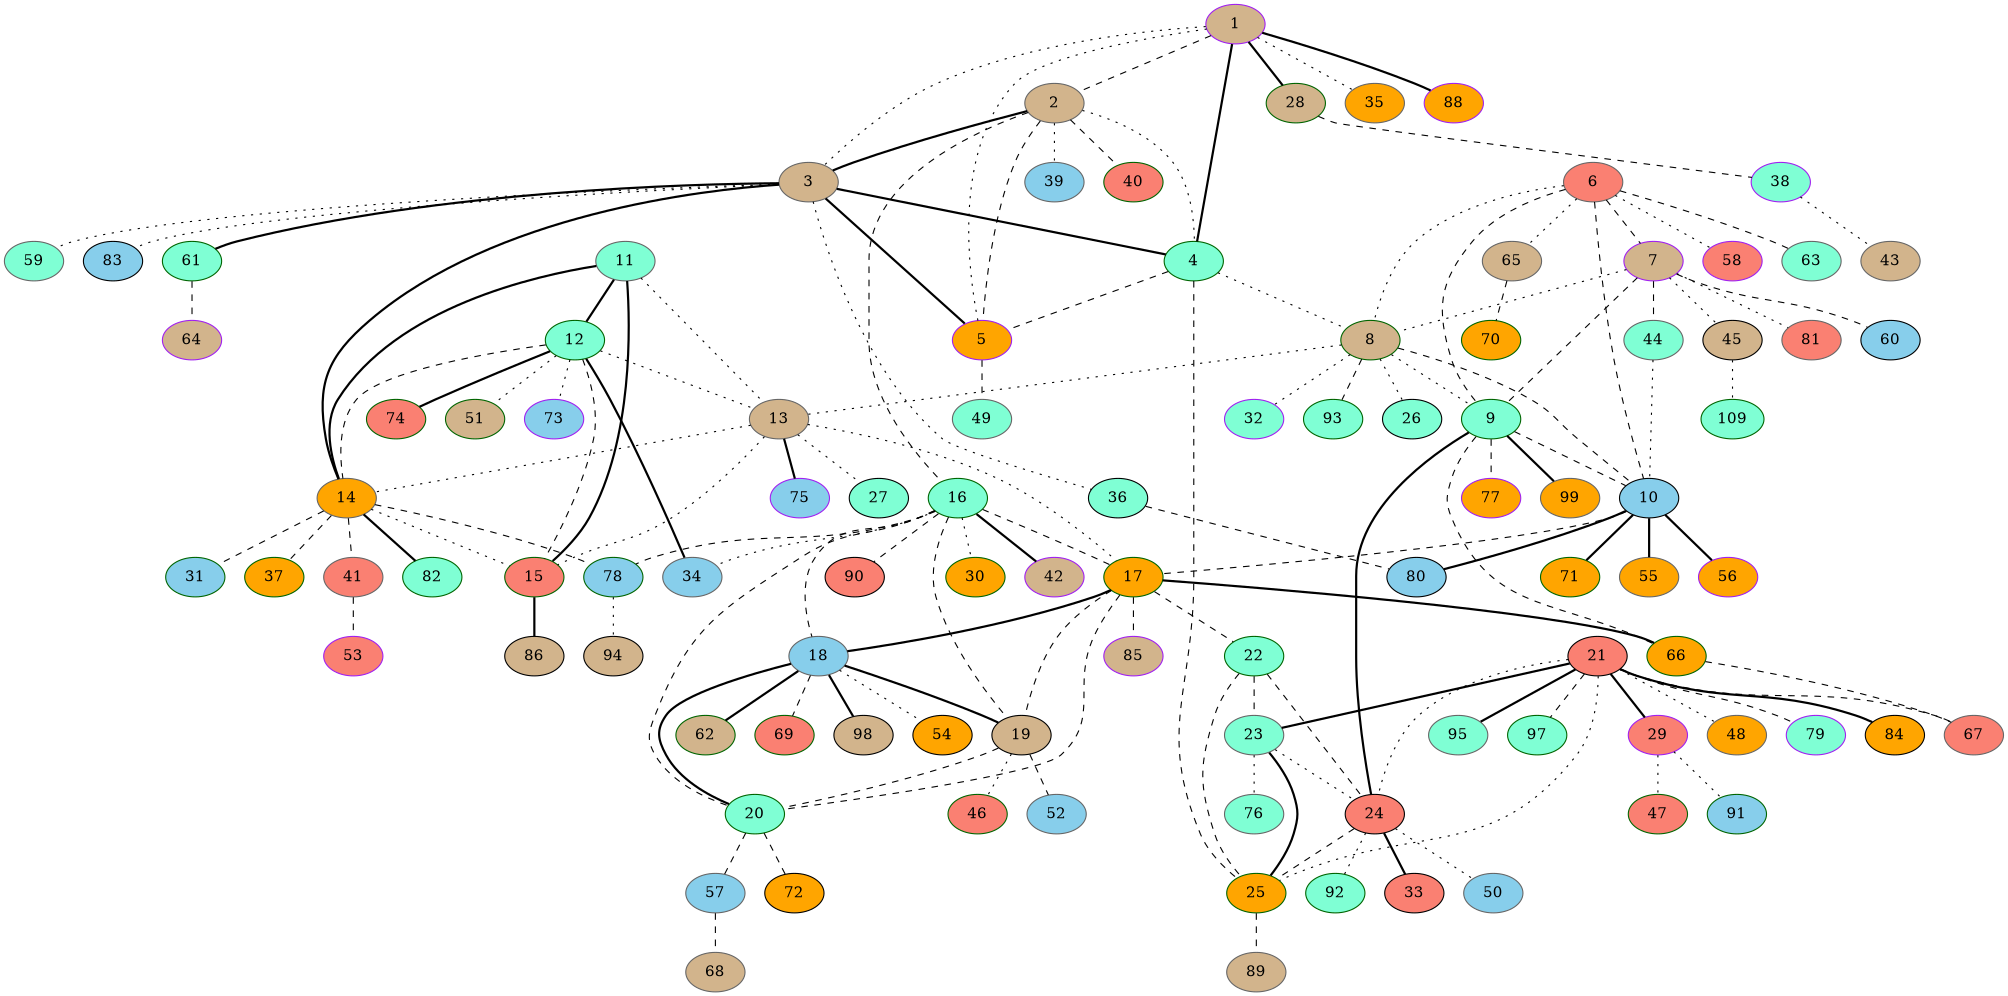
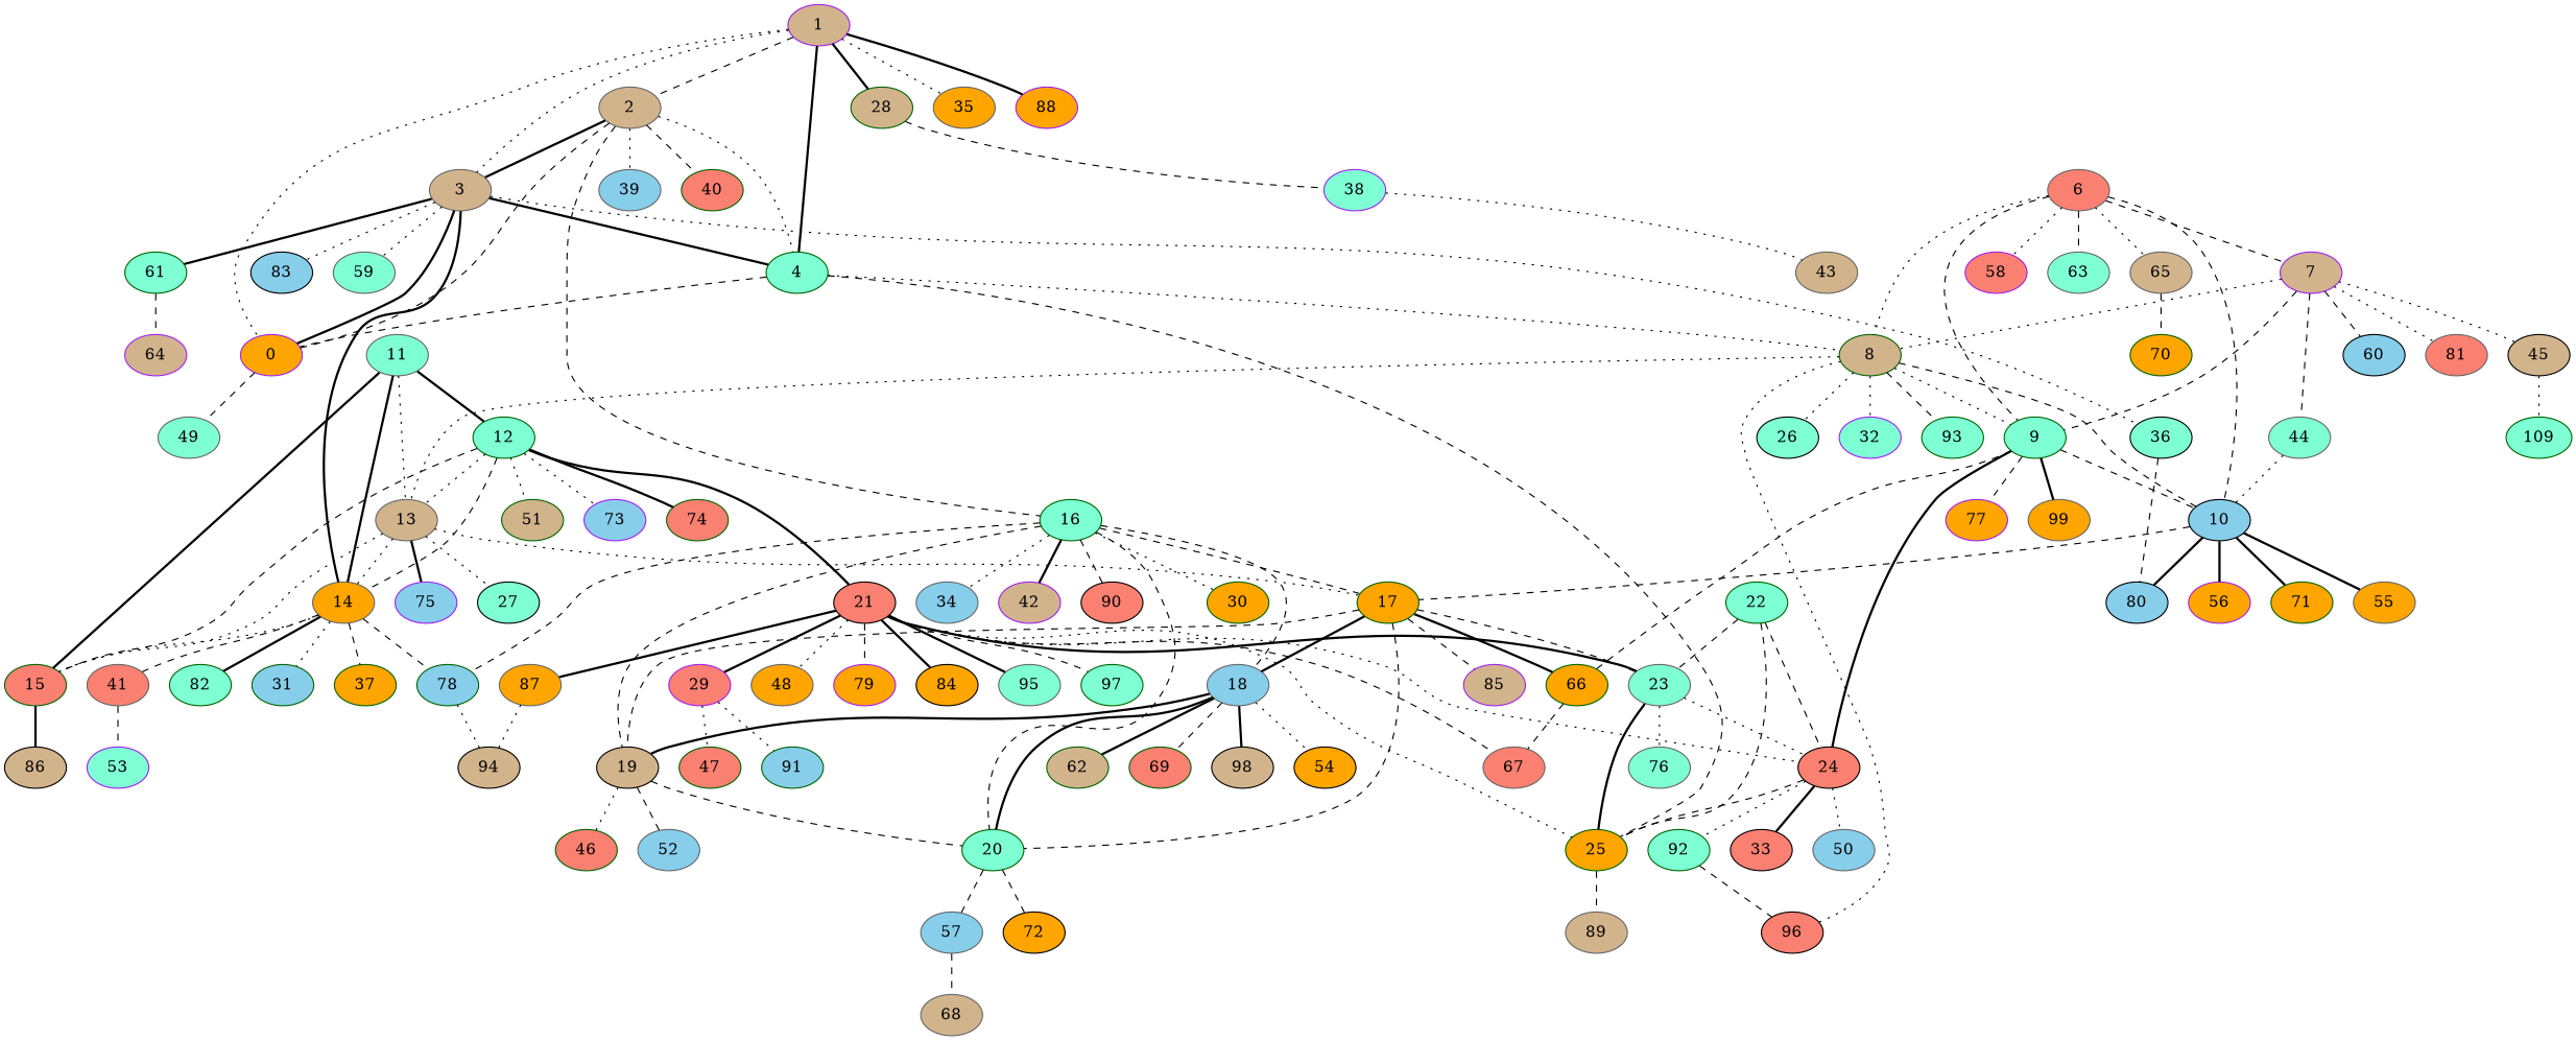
  graph {
    node [color=darkgreen fillcolor=aquamarine style=filled]
    edge [style=dashed]
    1 [color=purple fillcolor=tan]
    2 [color=gray40 fillcolor=tan]
    3 [color=gray40 fillcolor=tan]
    4
-   5 [color=purple fillcolor=orange]
+   5 [color=purple fillcolor=orange label=0]
    28 [fillcolor=tan]
    35 [color=gray40 fillcolor=orange]
    88 [color=purple fillcolor=orange]
    16
    39 [color=gray40 fillcolor=skyblue]
    40 [fillcolor=salmon]
    14 [color=gray40 fillcolor=orange]
    36 [color=black]
    59 [color=gray40]
    61
    83 [color=black fillcolor=skyblue]
    8 [fillcolor=tan]
    25 [fillcolor=orange]
    49 [color=gray40]
    38 [color=purple]
    17 [fillcolor=orange]
    78 [fillcolor=skyblue]
    18 [color=gray40 fillcolor=skyblue]
    19 [color=black fillcolor=tan]
    20
    30 [fillcolor=orange]
    34 [color=gray40 fillcolor=skyblue]
    42 [color=purple fillcolor=tan]
    90 [color=black fillcolor=salmon]
    15 [fillcolor=salmon]
    31 [fillcolor=skyblue]
    37 [fillcolor=orange]
    41 [color=gray40 fillcolor=salmon]
    82
    80 [color=black fillcolor=skyblue]
    64 [color=purple fillcolor=tan]
    9
    10 [color=black fillcolor=skyblue]
    13 [color=gray40 fillcolor=tan]
    26 [color=black]
    32 [color=purple]
    93
+   96 [color=black fillcolor=salmon]
    89 [color=gray40 fillcolor=tan]
    6 [color=gray40 fillcolor=salmon]
    7 [color=purple fillcolor=tan]
    58 [color=purple fillcolor=salmon]
    63 [color=gray40]
    65 [color=gray40 fillcolor=tan]
    44 [color=gray40]
    45 [color=black fillcolor=tan]
    60 [color=black fillcolor=skyblue]
    81 [color=gray40 fillcolor=salmon]
    24 [color=black fillcolor=salmon]
    66 [fillcolor=orange]
    77 [color=purple fillcolor=orange]
    99 [color=gray40 fillcolor=orange]
    55 [color=gray40 fillcolor=orange]
    56 [color=purple fillcolor=orange]
    71 [fillcolor=orange]
    70 [fillcolor=orange]
    n62 [label=109]
    27 [color=black]
    75 [color=purple fillcolor=skyblue]
    33 [color=black fillcolor=salmon]
    50 [color=gray40 fillcolor=skyblue]
    92
    67 [color=gray40 fillcolor=salmon]
    23 [color=gray40]
    85 [color=purple fillcolor=tan]
    11 [color=gray40]
    12
    21 [color=black fillcolor=salmon]
    51 [fillcolor=tan]
    73 [color=purple fillcolor=skyblue]
    74 [fillcolor=salmon]
    86 [color=black fillcolor=tan]
    29 [color=purple fillcolor=salmon]
    48 [color=gray40 fillcolor=orange]
-   79 [color=purple]
+   79 [color=purple fillcolor=orange]
    84 [color=black fillcolor=orange]
+   87 [color=gray40 fillcolor=orange]
    95 [color=gray40]
    97
-   53 [color=purple fillcolor=salmon]
+   53 [color=purple]
    94 [color=black fillcolor=tan]
    54 [color=black fillcolor=orange]
    62 [fillcolor=tan]
    69 [fillcolor=salmon]
    98 [color=black fillcolor=tan]
    46 [fillcolor=salmon]
    52 [color=gray40 fillcolor=skyblue]
    57 [color=gray40 fillcolor=skyblue]
    72 [color=black fillcolor=orange]
    76 [color=gray40]
    68 [color=gray40 fillcolor=tan]
    22
    47 [fillcolor=salmon]
    91 [fillcolor=skyblue]
    43 [color=gray40 fillcolor=tan]
    1 -- 2
    1 -- 3 [style=dotted]
    1 -- 4 [style=bold]
    1 -- 5 [style=dotted]
    1 -- 28 [style=bold]
    1 -- 35 [style=dotted]
    1 -- 88 [style=bold]
    2 -- 3 [style=bold]
    2 -- 4 [style=dotted]
    2 -- 5
    2 -- 16
    2 -- 39 [style=dotted]
    2 -- 40
    3 -- 4 [style=bold]
    3 -- 5 [style=bold]
    3 -- 14 [style=bold]
    3 -- 36 [style=dotted]
    3 -- 59 [style=dotted]
    3 -- 61 [style=bold]
    3 -- 83 [style=dotted]
    4 -- 5
    4 -- 8 [style=dotted]
    4 -- 25
    5 -- 49
    28 -- 38
    16 -- 17
    16 -- 78
    16 -- 18
    16 -- 19
    16 -- 20
    16 -- 30 [style=dotted]
    16 -- 34 [style=dotted]
    16 -- 42 [style=bold]
    16 -- 90
    14 -- 78
    14 -- 15 [style=dotted]
-   14 -- 31
+   14 -- 31 [style=dotted]
    14 -- 37
    14 -- 41
    14 -- 82 [style=bold]
    36 -- 80
    61 -- 64
    8 -- 9 [style=dotted]
    8 -- 10
    8 -- 13 [style=dotted]
    8 -- 26 [style=dotted]
    8 -- 32 [style=dotted]
    8 -- 93
+   8 -- 96 [style=dotted]
    25 -- 89
    38 -- 43 [style=dotted]
    17 -- 18 [style=bold]
    17 -- 19
    17 -- 20
    17 -- 66 [style=bold]
-   17 -- 22
+   17 -- 23
    17 -- 85
    78 -- 94 [style=dotted]
    18 -- 19 [style=bold]
    18 -- 20 [style=bold]
    18 -- 54 [style=dotted]
    18 -- 62 [style=bold]
    18 -- 69
    18 -- 98 [style=bold]
    19 -- 20
    19 -- 46 [style=dotted]
    19 -- 52
    20 -- 57
    20 -- 72
    15 -- 86 [style=bold]
    41 -- 53
    9 -- 10
    9 -- 24 [style=bold]
    9 -- 66
    9 -- 77
    9 -- 99 [style=bold]
    10 -- 17
    10 -- 80 [style=bold]
    10 -- 55 [style=bold]
    10 -- 56 [style=bold]
    10 -- 71 [style=bold]
    13 -- 14 [style=dotted]
    13 -- 17 [style=dotted]
    13 -- 15 [style=dotted]
    13 -- 27 [style=dotted]
    13 -- 75 [style=bold]
    6 -- 8 [style=dotted]
    6 -- 9
    6 -- 10
    6 -- 7
    6 -- 58 [style=dotted]
    6 -- 63
    6 -- 65 [style=dotted]
    7 -- 8 [style=dotted]
    7 -- 9
    7 -- 44
    7 -- 45 [style=dotted]
    7 -- 60
    7 -- 81 [style=dotted]
    65 -- 70
    44 -- 10 [style=dotted]
    45 -- n62 [style=dotted]
    24 -- 25
    24 -- 33 [style=bold]
    24 -- 50 [style=dotted]
    24 -- 92 [style=dotted]
    66 -- 67
+   92 -- 96
    23 -- 25 [style=bold]
    23 -- 24 [style=dotted]
    23 -- 76 [style=dotted]
    11 -- 14 [style=bold]
    11 -- 15 [style=bold]
    11 -- 13 [style=dotted]
    11 -- 12 [style=bold]
    12 -- 14
    12 -- 15
    12 -- 13 [style=dotted]
-   12 -- 34 [style=bold]
+   12 -- 21 [style=bold]
    12 -- 51 [style=dotted]
    12 -- 73 [style=dotted]
    12 -- 74 [style=bold]
    21 -- 25 [style=dotted]
    21 -- 24 [style=dotted]
    21 -- 67
    21 -- 23 [style=bold]
    21 -- 29 [style=bold]
    21 -- 48 [style=dotted]
    21 -- 79
    21 -- 84 [style=bold]
+   21 -- 87 [style=bold]
    21 -- 95 [style=bold]
    21 -- 97
    29 -- 47 [style=dotted]
    29 -- 91 [style=dotted]
+   87 -- 94 [style=dotted]
    57 -- 68
    22 -- 25
    22 -- 24
    22 -- 23
  }
